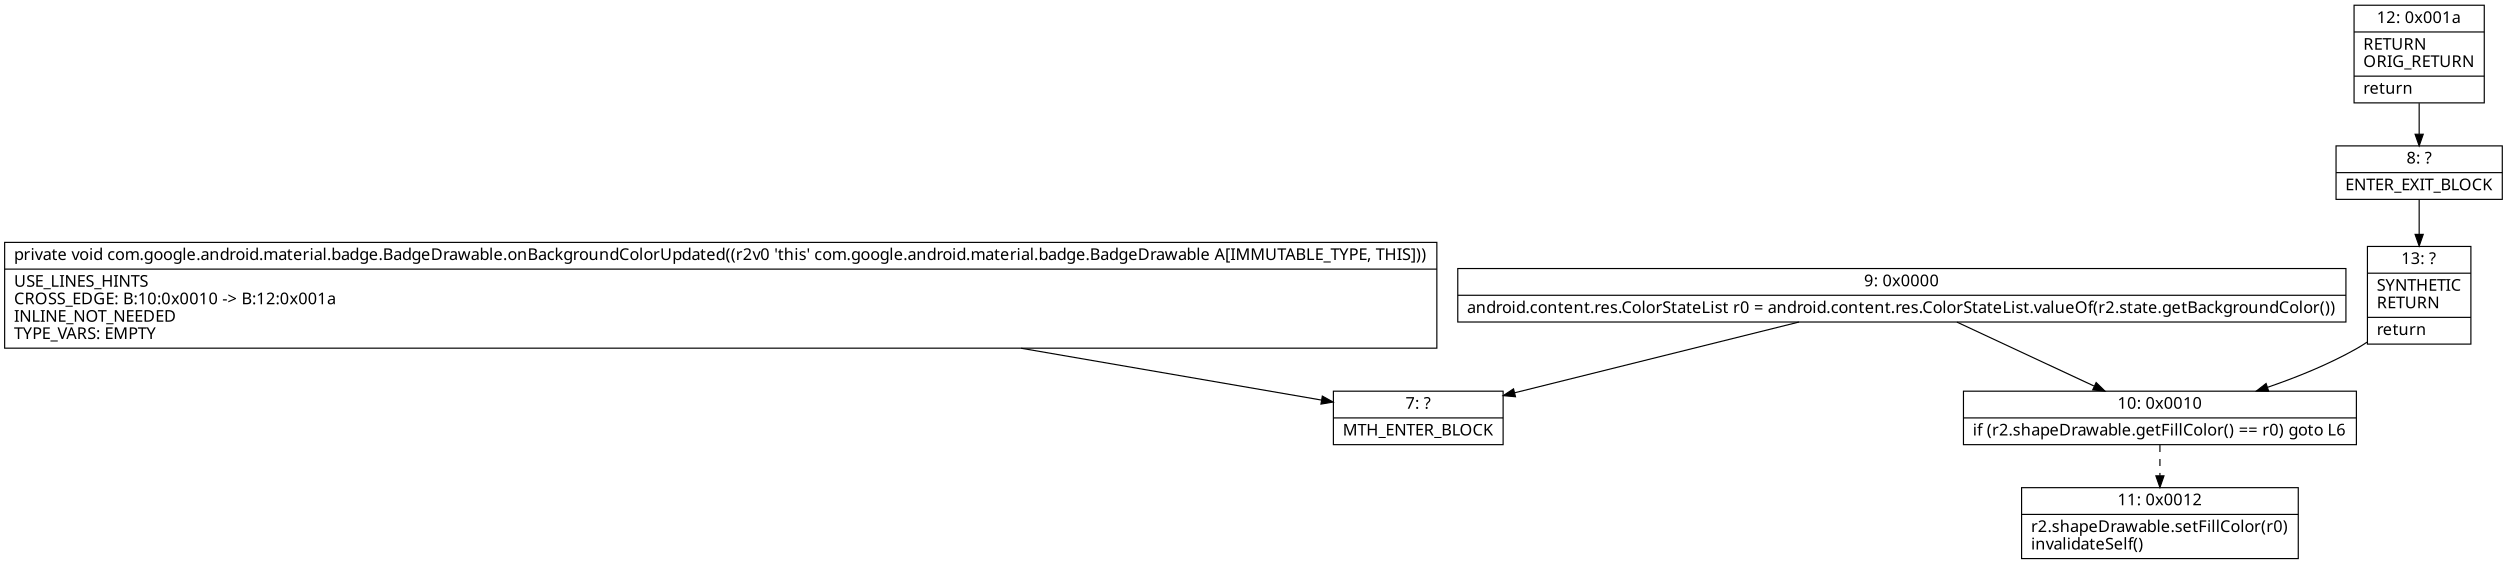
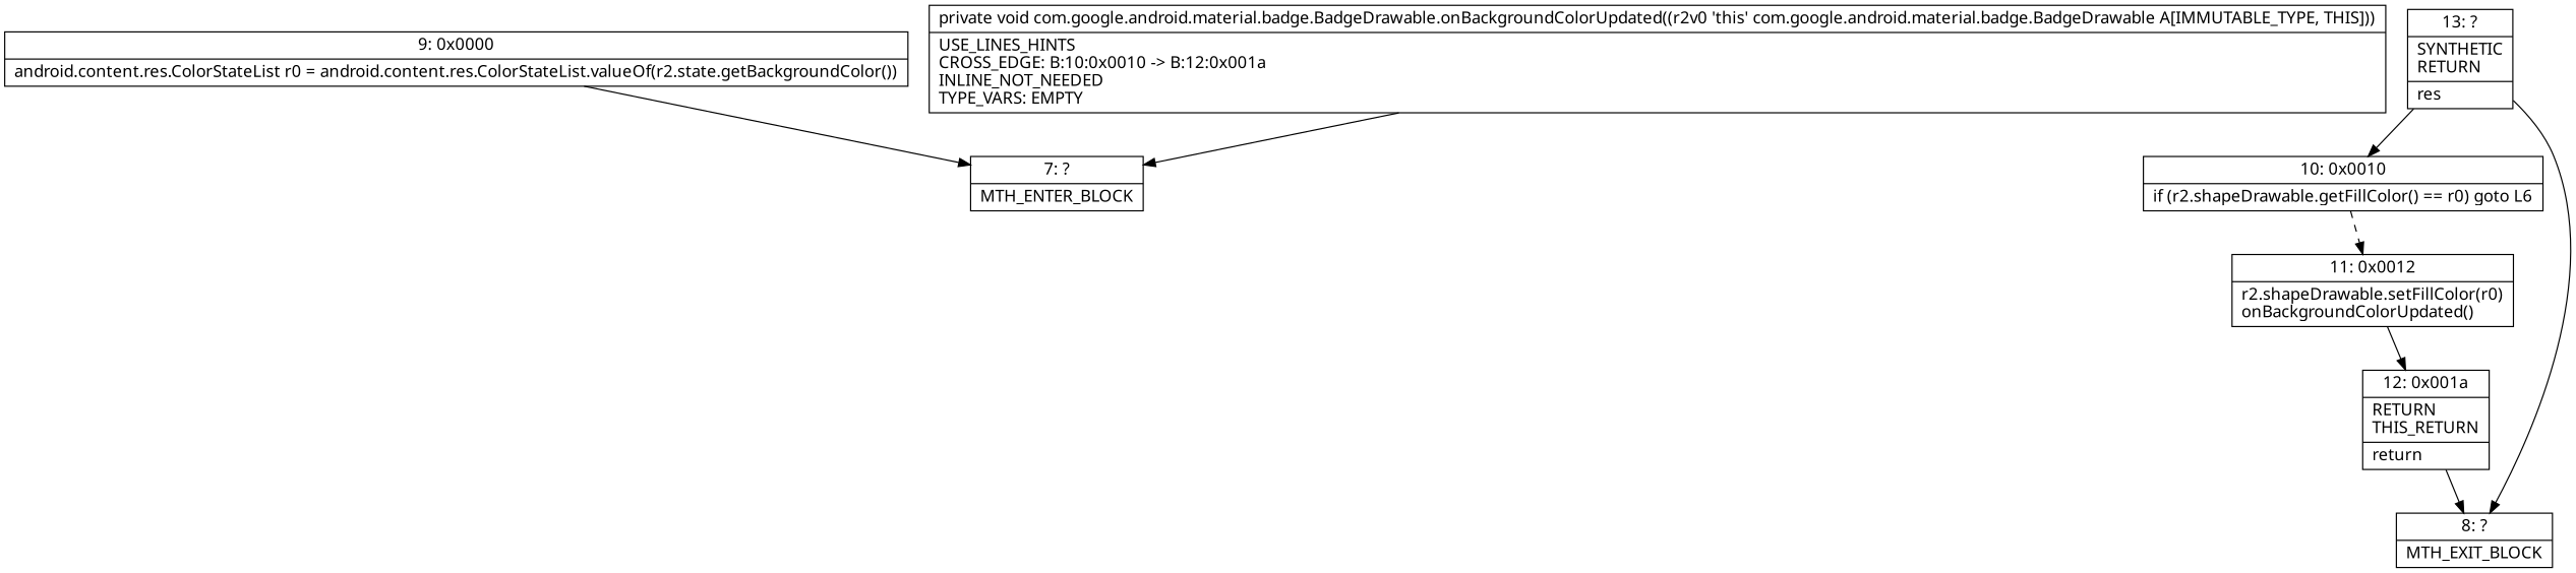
  digraph {
    fontname="Noto Sans"
    node [fontname="Noto Sans" shape=record]
    edge [fontname="Noto Sans"]
    n1 [label="{7\:\ ?|MTH_ENTER_BLOCK\l}"]
    n2 [label="{9\:\ 0x0000|android.content.res.ColorStateList r0 = android.content.res.ColorStateList.valueOf(r2.state.getBackgroundColor())\l}"]
    n3 [label="{10\:\ 0x0010|if (r2.shapeDrawable.getFillColor() == r0) goto L6\l}"]
-   n4 [label="{11\:\ 0x0012|r2.shapeDrawable.setFillColor(r0)\linvalidateSelf()\l}"]
-   n5 [label="{12\:\ 0x001a|RETURN\lORIG_RETURN\l|return\l}"]
-   n6 [label="{13\:\ ?|SYNTHETIC\lRETURN\l|return\l}"]
-   n7 [label="{8\:\ ?|ENTER_EXIT_BLOCK\l}"]
+   n4 [label="{11\:\ 0x0012|r2.shapeDrawable.setFillColor(r0)\lonBackgroundColorUpdated()\l}"]
+   n5 [label="{12\:\ 0x001a|RETURN\lTHIS_RETURN\l|return\l}"]
+   n6 [label="{13\:\ ?|SYNTHETIC\lRETURN\l|res\l}"]
+   n7 [label="{8\:\ ?|MTH_EXIT_BLOCK\l}"]
    n8 [label="{private void com.google.android.material.badge.BadgeDrawable.onBackgroundColorUpdated((r2v0 'this' com.google.android.material.badge.BadgeDrawable A[IMMUTABLE_TYPE, THIS]))  | USE_LINES_HINTS\lCROSS_EDGE: B:10:0x0010 \-\> B:12:0x001a\lINLINE_NOT_NEEDED\lTYPE_VARS: EMPTY\l}"]
    n2 -> n1
-   n2 -> n3
    n3 -> n4 [style=dashed]
+   n4 -> n5
    n5 -> n7
    n6 -> n3
-   n7 -> n6
+   n6 -> n7
    n8 -> n1
  }
